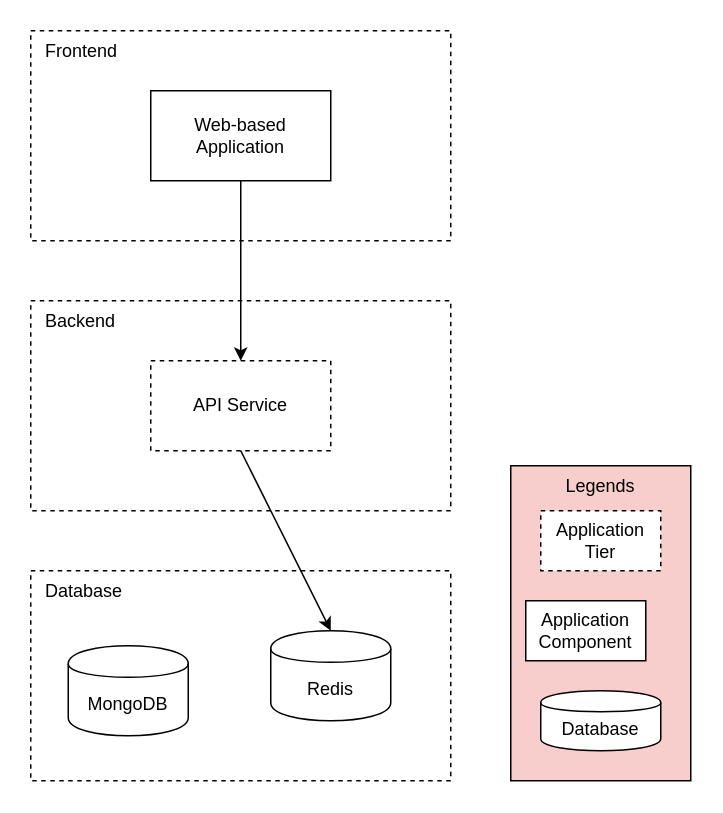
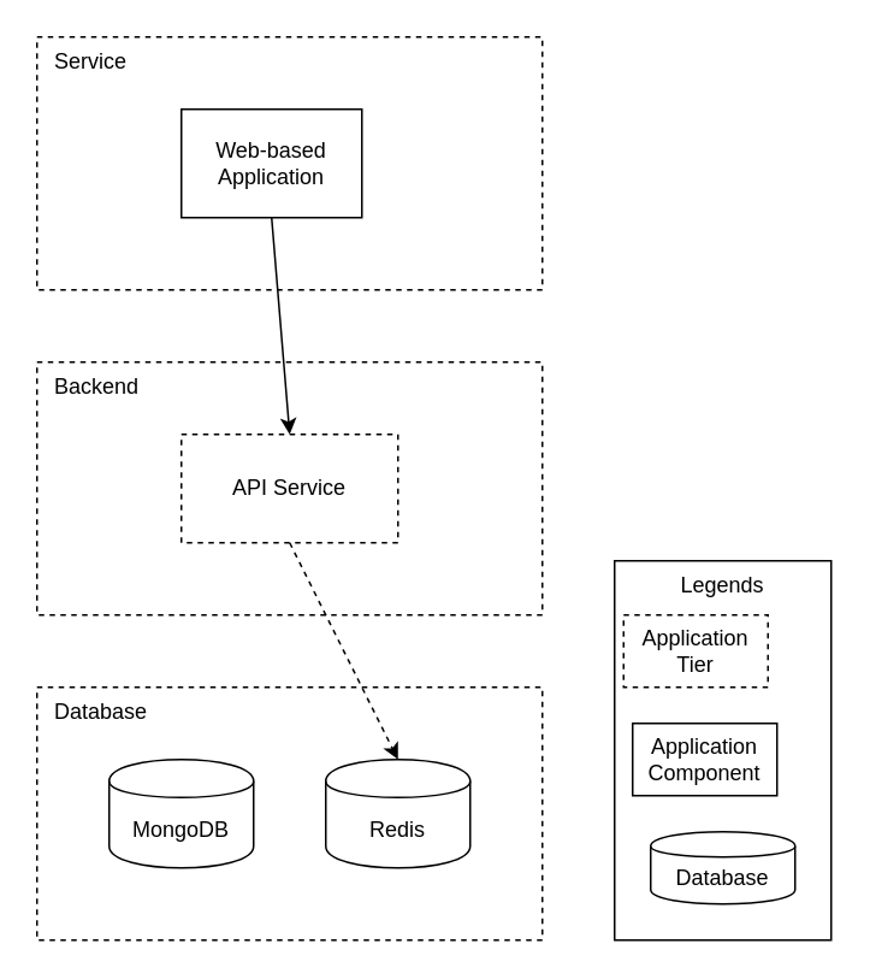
  <mxCell id="0" />
  <mxCell id="1" parent="0" />
  <mxCell id="2" value="Database" style="rounded=0;whiteSpace=wrap;html=1;dashed=1;spacingLeft=8;align=left;verticalAlign=top;" vertex="1" parent="1"><mxGeometry x="20" y="380" width="280" height="140" as="geometry" /></mxCell>
  <mxCell id="3" value="&lt;span&gt;Backend&lt;/span&gt;" style="rounded=0;whiteSpace=wrap;html=1;dashed=1;align=left;verticalAlign=top;spacingLeft=8;" vertex="1" parent="1"><mxGeometry x="20" y="200" width="280" height="140" as="geometry" /></mxCell>
- <mxCell id="4" value="Frontend" style="rounded=0;whiteSpace=wrap;html=1;dashed=1;align=left;verticalAlign=top;spacingLeft=8;" vertex="1" parent="1"><mxGeometry x="20" y="20" width="280" height="140" as="geometry" /></mxCell>
- <mxCell id="5" value="Web-based&lt;br&gt;Application" style="rounded=0;whiteSpace=wrap;html=1;" vertex="1" parent="1"><mxGeometry x="100" y="60" width="120" height="60" as="geometry" /></mxCell>
+ <mxCell id="4" value="Service" style="rounded=0;whiteSpace=wrap;html=1;dashed=1;align=left;verticalAlign=top;spacingLeft=8;" vertex="1" parent="1"><mxGeometry x="20" y="20" width="280" height="140" as="geometry" /></mxCell>
+ <mxCell id="5" value="Web-based&lt;br&gt;Application" style="rounded=0;whiteSpace=wrap;html=1;" vertex="1" parent="1"><mxGeometry x="100" y="60" width="100" height="60" as="geometry" /></mxCell>
  <mxCell id="6" value="API Service" style="rounded=0;whiteSpace=wrap;html=1;dashed=1;" vertex="1" parent="1"><mxGeometry x="100" y="240" width="120" height="60" as="geometry" /></mxCell>
- <mxCell id="7" value="MongoDB" style="shape=cylinder;whiteSpace=wrap;html=1;boundedLbl=1;backgroundOutline=1;" vertex="1" parent="1"><mxGeometry x="45" y="430" width="80" height="60" as="geometry" /></mxCell>
+ <mxCell id="7" value="MongoDB" style="shape=cylinder;whiteSpace=wrap;html=1;boundedLbl=1;backgroundOutline=1;" vertex="1" parent="1"><mxGeometry x="60" y="420" width="80" height="60" as="geometry" /></mxCell>
  <mxCell id="8" value="Redis" style="shape=cylinder;whiteSpace=wrap;html=1;boundedLbl=1;backgroundOutline=1;" vertex="1" parent="1"><mxGeometry x="180" y="420" width="80" height="60" as="geometry" /></mxCell>
  <mxCell id="9" value="" style="endArrow=classic;html=1;exitX=0.5;exitY=1;exitDx=0;exitDy=0;entryX=0.5;entryY=0;entryDx=0;entryDy=0;" edge="1" parent="1" source="5" target="6"><mxGeometry width="50" height="50" relative="1" as="geometry"><mxPoint x="320" y="410" as="sourcePoint" /><mxPoint x="370" y="360" as="targetPoint" /></mxGeometry></mxCell>
- <mxCell id="10" value="" style="endArrow=classic;html=1;exitX=0.5;exitY=1;exitDx=0;exitDy=0;entryX=0.5;entryY=0;entryDx=0;entryDy=0;" edge="1" parent="1" source="6" target="8"><mxGeometry width="50" height="50" relative="1" as="geometry"><mxPoint x="170" y="310" as="sourcePoint" /><mxPoint x="110" y="430" as="targetPoint" /></mxGeometry></mxCell>
- <mxCell id="11" value="Legends" style="rounded=0;whiteSpace=wrap;html=1;spacingLeft=0;align=center;verticalAlign=top;fillColor=#f8cecc;" vertex="1" parent="1"><mxGeometry x="340" y="310" width="120" height="210" as="geometry" /></mxCell>
+ <mxCell id="10" value="" style="endArrow=classic;html=1;exitX=0.5;exitY=1;exitDx=0;exitDy=0;entryX=0.5;entryY=0;entryDx=0;entryDy=0;dashed=1;" edge="1" parent="1" source="6" target="8"><mxGeometry width="50" height="50" relative="1" as="geometry"><mxPoint x="170" y="310" as="sourcePoint" /><mxPoint x="110" y="430" as="targetPoint" /></mxGeometry></mxCell>
+ <mxCell id="11" value="Legends" style="rounded=0;whiteSpace=wrap;html=1;spacingLeft=0;align=center;verticalAlign=top;" vertex="1" parent="1"><mxGeometry x="340" y="310" width="120" height="210" as="geometry" /></mxCell>
  <mxCell id="12" value="Application&lt;br&gt;Component" style="rounded=0;whiteSpace=wrap;html=1;" vertex="1" parent="1"><mxGeometry x="350" y="400" width="80" height="40" as="geometry" /></mxCell>
  <mxCell id="13" value="Database" style="shape=cylinder;whiteSpace=wrap;html=1;boundedLbl=1;backgroundOutline=1;align=center;" vertex="1" parent="1"><mxGeometry x="360" y="460" width="80" height="40" as="geometry" /></mxCell>
- <mxCell id="14" value="Application&lt;br&gt;Tier" style="rounded=0;whiteSpace=wrap;html=1;dashed=1;" vertex="1" parent="1"><mxGeometry x="360" y="340" width="80" height="40" as="geometry" /></mxCell>
+ <mxCell id="14" value="Application&lt;br&gt;Tier" style="rounded=0;whiteSpace=wrap;html=1;dashed=1;" vertex="1" parent="1"><mxGeometry x="345" y="340" width="80" height="40" as="geometry" /></mxCell>
